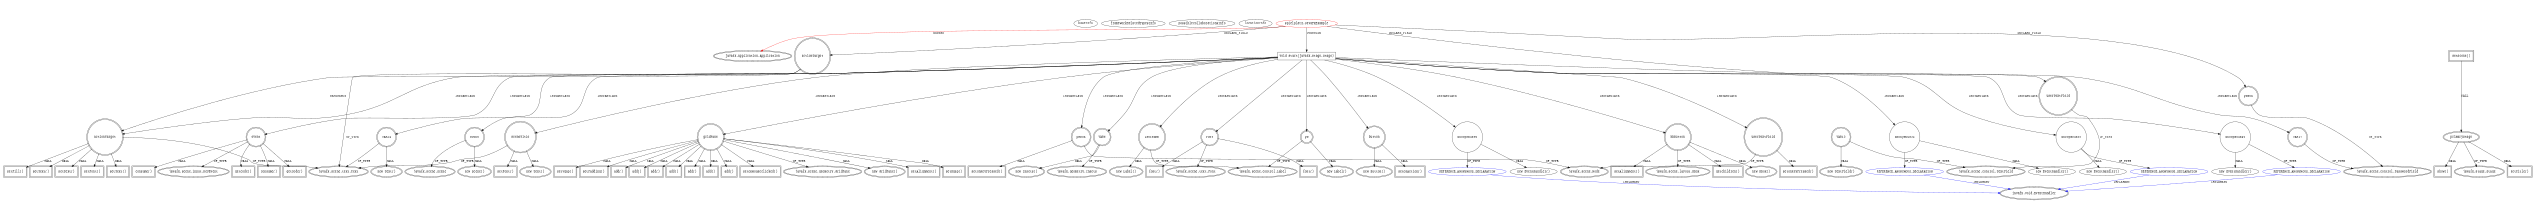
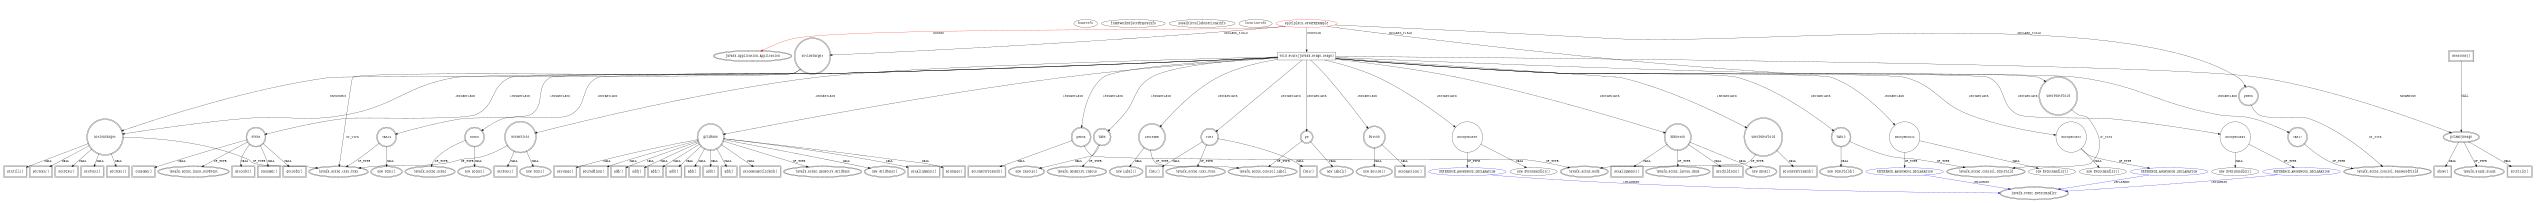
  digraph {
    fontname="Courier Prime"
    node [fontname="Courier Prime" isFrameworkType=true vertexType=INSIDE_CALL peripheries=2]
    edge [fontname="Courier Prime"]
    baseInfo [category=extension_graph graphId=4184 isAnonymous=false possibleRelation=true isFrameworkType="" vertexType="" peripheries=""]
    frameworkRelatedTypesInfo [0="javafx.application.Application" isFrameworkType="" vertexType="" peripheries=""]
    possibleCollaborationsInfo [0="4184~OVERRIDING_METHOD_DECLARATION-INSTANTIATION-~javafx.application.Application ~javafx.event.EventHandler ~false~true" isFrameworkType="" vertexType="" peripheries=""]
    locationInfo [contextSignature=JavaFXExample filePath="/simonsimonsimonsimonsimon-goserver/goserver-master/GoCS/src/spielplatz/JavaFXExample.java" graphId=4184 projectName="simonsimonsimonsimonsimon-goserver" isFrameworkType="" vertexType="" peripheries=""]
    n5 [color=red isFrameworkType=false label="spielplatz.JavaFXExample" vertexType=ROOT_CLIENT_CLASS_DECLARATION peripheries=""]
    n6 [label="javafx.application.Application" vertexType=FRAMEWORK_CLASS_TYPE]
    n7 [label=actionTarget shape=circle vertexType=FIELD_DECLARATION]
    n8 [label=pwBox shape=circle vertexType=FIELD_DECLARATION]
    n9 [label=userTextField shape=circle vertexType=FIELD_DECLARATION]
    n10 [isFrameworkType=false label="void start(javafx.stage.Stage)" shape=box vertexType=OVERRIDING_METHOD_DECLARATION peripheries=""]
    n11 [label="javafx.scene.text.Text" vertexType=FRAMEWORK_CLASS_TYPE]
    n12 [label=actionTarget shape=circle vertexType=VARIABLE_EXPRESION]
    n13 [label="javafx.scene.control.PasswordField" vertexType=FRAMEWORK_CLASS_TYPE]
    n14 [label="javafx.scene.control.TextField" vertexType=FRAMEWORK_CLASS_TYPE]
    n15 [label=primaryStage vertexType=PARAMETER_DECLARATION]
    n16 [label=gridPane shape=circle vertexType=VARIABLE_EXPRESION]
    n17 [label=VAR6 shape=circle vertexType=VARIABLE_EXPRESION]
    n18 [label=sceneTitle shape=circle vertexType=VARIABLE_EXPRESION]
    n19 [label=Font shape=circle vertexType=VARIABLE_EXPRESION]
    n20 [label=userName shape=circle vertexType=VARIABLE_EXPRESION]
    n21 [label=VAR13 shape=circle vertexType=VARIABLE_EXPRESION]
    n22 [label=pw shape=circle vertexType=VARIABLE_EXPRESION]
    n23 [label=VAR17 shape=circle vertexType=VARIABLE_EXPRESION]
    n24 [label=button shape=circle vertexType=VARIABLE_EXPRESION]
    n25 [label=hbButton shape=circle vertexType=VARIABLE_EXPRESION]
    n26 [label=VAR24 shape=circle vertexType=VARIABLE_EXPRESION]
    n27 [isFrameworkType=false label=anonymous80 shape=circle vertexType=VARIABLE_EXPRESION peripheries=""]
    n28 [isFrameworkType=false label=anonymous32 shape=circle vertexType=VARIABLE_EXPRESION peripheries=""]
    n29 [label=userTextField shape=circle vertexType=VARIABLE_EXPRESION]
    n30 [isFrameworkType=false label=anonymous35 shape=circle vertexType=VARIABLE_EXPRESION peripheries=""]
    n31 [label=event shape=circle vertexType=VARIABLE_EXPRESION]
    n32 [label=pwBox shape=circle vertexType=VARIABLE_EXPRESION]
    n33 [isFrameworkType=false label=anonymous40 shape=circle vertexType=VARIABLE_EXPRESION peripheries=""]
    n34 [label=scene shape=circle vertexType=VARIABLE_EXPRESION]
    n35 [label="setFont()" shape=box]
    n36 [label="setFill()" shape=box]
    n37 [label="setText()" shape=box]
    n38 [label="setText()" shape=box]
    n39 [label="setText()" shape=box]
    n40 [label="javafx.stage.Stage" vertexType=FRAMEWORK_CLASS_TYPE]
    n41 [label="setTitle()" shape=box]
    n42 [label="show()" shape=box]
    n43 [label="javafx.scene.geometry.GridPane" vertexType=FRAMEWORK_CLASS_TYPE]
    n44 [label="new GridPane()" vertexType=CONSTRUCTOR_CALL]
    n45 [label="setAlignment()" shape=box]
    n46 [label="setHgap()" shape=box]
    n47 [label="setVgap()" shape=box]
    n48 [label="setPadding()" shape=box]
    n49 [label="add()" shape=box]
    n50 [label="add()" shape=box]
    n51 [label="add()" shape=box]
    n52 [label="add()" shape=box]
    n53 [label="add()" shape=box]
    n54 [label="add()" shape=box]
    n55 [label="add()" shape=box]
    n56 [label="setOnMouseClicked()" shape=box]
    n57 [label="javafx.geometry.Insets" vertexType=FRAMEWORK_CLASS_TYPE]
    n58 [label="new Insets()" vertexType=CONSTRUCTOR_CALL]
    n59 [label="new Text()" vertexType=CONSTRUCTOR_CALL]
    n60 [label="setFont()" shape=box]
    n61 [label="javafx.scene.text.Font" vertexType=FRAMEWORK_CLASS_TYPE]
    n62 [label="font()" shape=box]
    n63 [label="font()" shape=box]
    n64 [label="javafx.scene.control.Label" vertexType=FRAMEWORK_CLASS_TYPE]
    n65 [label="new Label()" vertexType=CONSTRUCTOR_CALL]
    n66 [label="new TextField()" vertexType=CONSTRUCTOR_CALL]
    n67 [label="new Label()" vertexType=CONSTRUCTOR_CALL]
    n68 [label="new Button()" vertexType=CONSTRUCTOR_CALL]
    n69 [label="setOnAction()" shape=box]
    n70 [label="javafx.scene.layout.HBox" vertexType=FRAMEWORK_CLASS_TYPE]
    n71 [label="new HBox()" vertexType=CONSTRUCTOR_CALL]
    n72 [label="setAlignment()" shape=box]
    n73 [label="getChildren()" shape=box]
    n74 [label="new Text()" vertexType=CONSTRUCTOR_CALL]
    n75 [color=blue isFrameworkType=false label=REFERENCE_ANONYMOUS_DECLARATION vertexType=REFERENCE_ANONYMOUS_DECLARATION peripheries=""]
    n76 [isFrameworkType=false label="new EventHandler()" vertexType=CONSTRUCTOR_CALL peripheries=""]
    n77 [color=blue isFrameworkType=false label=REFERENCE_ANONYMOUS_DECLARATION vertexType=REFERENCE_ANONYMOUS_DECLARATION peripheries=""]
    n78 [isFrameworkType=false label="new EventHandler()" vertexType=CONSTRUCTOR_CALL peripheries=""]
    n79 [label="javafx.scene.Node" vertexType=FRAMEWORK_CLASS_TYPE]
    n80 [label="setOnKeyPressed()" shape=box]
    n81 [color=blue isFrameworkType=false label=REFERENCE_ANONYMOUS_DECLARATION vertexType=REFERENCE_ANONYMOUS_DECLARATION peripheries=""]
    n82 [isFrameworkType=false label="new EventHandler()" vertexType=CONSTRUCTOR_CALL peripheries=""]
    n83 [label="javafx.scene.input.KeyEvent" vertexType=FRAMEWORK_CLASS_TYPE]
    n84 [label="getCode()" shape=box]
    n85 [label="consume()" shape=box]
    n86 [label="getCode()" shape=box]
    n87 [label="consume()" shape=box]
    n88 [label="setOnKeyPressed()" shape=box]
    n89 [color=blue isFrameworkType=false label=REFERENCE_ANONYMOUS_DECLARATION vertexType=REFERENCE_ANONYMOUS_DECLARATION peripheries=""]
    n90 [isFrameworkType=false label="new EventHandler()" vertexType=CONSTRUCTOR_CALL peripheries=""]
    n91 [label="javafx.scene.Scene" vertexType=FRAMEWORK_CLASS_TYPE]
    n92 [label="new Scene()" vertexType=CONSTRUCTOR_CALL]
    n93 [label="setScene()" shape=box]
-   n94 [label="javafx.void.EventHandler" vertexType=FRAMEWORK_INTERFACE_TYPE]
+   n94 [label="javafx.event.EventHandler" vertexType=FRAMEWORK_INTERFACE_TYPE]
    n5 -> n6 [color=red label=EXTEND]
    n5 -> n7 [label=DECLARE_FIELD]
    n5 -> n8 [label=DECLARE_FIELD]
    n5 -> n9 [label=DECLARE_FIELD]
    n5 -> n10 [label=OVERRIDE]
    n7 -> n11 [label=OF_TYPE]
    n7 -> n12 [label=REFERENCE]
    n8 -> n13 [label=OF_TYPE]
    n9 -> n14 [label=OF_TYPE]
    n10 -> n12 [label=INSTANTIATE]
+   n10 -> n15 [label=PARAMETER]
    n10 -> n16 [label=INSTANTIATE]
    n10 -> n17 [label=INSTANTIATE]
    n10 -> n18 [label=INSTANTIATE]
    n10 -> n19 [label=INSTANTIATE]
    n10 -> n20 [label=INSTANTIATE]
+   n10 -> n21 [label=INSTANTIATE]
    n10 -> n22 [label=INSTANTIATE]
    n10 -> n23 [label=INSTANTIATE]
    n10 -> n24 [label=INSTANTIATE]
    n10 -> n25 [label=INSTANTIATE]
    n10 -> n26 [label=INSTANTIATE]
    n10 -> n27 [label=INSTANTIATE]
    n10 -> n28 [label=INSTANTIATE]
    n10 -> n29 [label=INSTANTIATE]
    n10 -> n30 [label=INSTANTIATE]
    n10 -> n31 [label=INSTANTIATE]
    n10 -> n32 [label=INSTANTIATE]
    n10 -> n33 [label=INSTANTIATE]
    n10 -> n34 [label=INSTANTIATE]
    n12 -> n11 [label=OF_TYPE]
    n12 -> n35 [label=CALL]
    n12 -> n36 [label=CALL]
    n12 -> n37 [label=CALL]
    n12 -> n38 [label=CALL]
    n12 -> n39 [label=CALL]
    n15 -> n40 [label=OF_TYPE]
    n15 -> n41 [label=CALL]
    n15 -> n42 [label=CALL]
    n16 -> n43 [label=OF_TYPE]
    n16 -> n44 [label=CALL]
    n16 -> n45 [label=CALL]
    n16 -> n46 [label=CALL]
    n16 -> n47 [label=CALL]
    n16 -> n48 [label=CALL]
    n16 -> n49 [label=CALL]
    n16 -> n50 [label=CALL]
    n16 -> n51 [label=CALL]
    n16 -> n52 [label=CALL]
    n16 -> n53 [label=CALL]
    n16 -> n54 [label=CALL]
    n16 -> n55 [label=CALL]
    n16 -> n56 [label=CALL]
    n17 -> n57 [label=OF_TYPE]
    n17 -> n58 [label=CALL]
    n18 -> n11 [label=OF_TYPE]
    n18 -> n59 [label=CALL]
    n18 -> n60 [label=CALL]
    n19 -> n61 [label=OF_TYPE]
    n19 -> n62 [label=CALL]
    n19 -> n63 [label=CALL]
    n20 -> n64 [label=OF_TYPE]
    n20 -> n65 [label=CALL]
    n21 -> n14 [label=OF_TYPE]
    n21 -> n66 [label=CALL]
    n22 -> n64 [label=OF_TYPE]
    n22 -> n67 [label=CALL]
    n23 -> n13 [label=OF_TYPE]
    n24 -> n68 [label=CALL]
    n24 -> n69 [label=CALL]
    n25 -> n70 [label=OF_TYPE]
    n25 -> n71 [label=CALL]
    n25 -> n72 [label=CALL]
    n25 -> n73 [label=CALL]
    n26 -> n11 [label=OF_TYPE]
    n26 -> n74 [label=CALL]
    n27 -> n75 [label=OF_TYPE]
    n27 -> n76 [label=CALL]
    n28 -> n77 [label=OF_TYPE]
    n28 -> n78 [label=CALL]
    n29 -> n79 [label=OF_TYPE]
    n29 -> n80 [label=CALL]
    n30 -> n81 [label=OF_TYPE]
    n30 -> n82 [label=CALL]
    n31 -> n83 [label=OF_TYPE]
    n31 -> n84 [label=CALL]
    n31 -> n85 [label=CALL]
    n31 -> n86 [label=CALL]
    n31 -> n87 [label=CALL]
    n32 -> n79 [label=OF_TYPE]
    n32 -> n88 [label=CALL]
    n33 -> n89 [label=OF_TYPE]
    n33 -> n90 [label=CALL]
    n34 -> n91 [label=OF_TYPE]
    n34 -> n92 [label=CALL]
    n75 -> n94 [color=blue label=IMPLEMENT]
    n77 -> n94 [color=blue label=IMPLEMENT]
    n81 -> n94 [color=blue label=IMPLEMENT]
    n89 -> n94 [color=blue label=IMPLEMENT]
    n93 -> n15 [label=CALL]
  }
